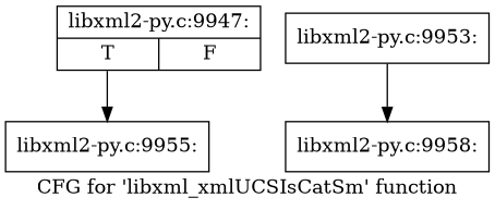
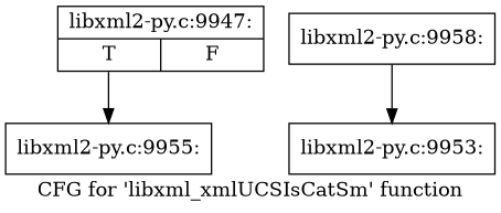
  digraph {
    label="CFG for 'libxml_xmlUCSIsCatSm' function"
    node [shape=record]
    n1 [label="{libxml2-py.c:9947:|{<s0>T|<s1>F}}"]
    n2 [label="{libxml2-py.c:9955:}"]
    n3 [label="{libxml2-py.c:9953:}"]
    n4 [label="{libxml2-py.c:9958:}"]
    n1 -> n2 [tailport=s0]
-   n3 -> n4
+   n4 -> n3
  }
